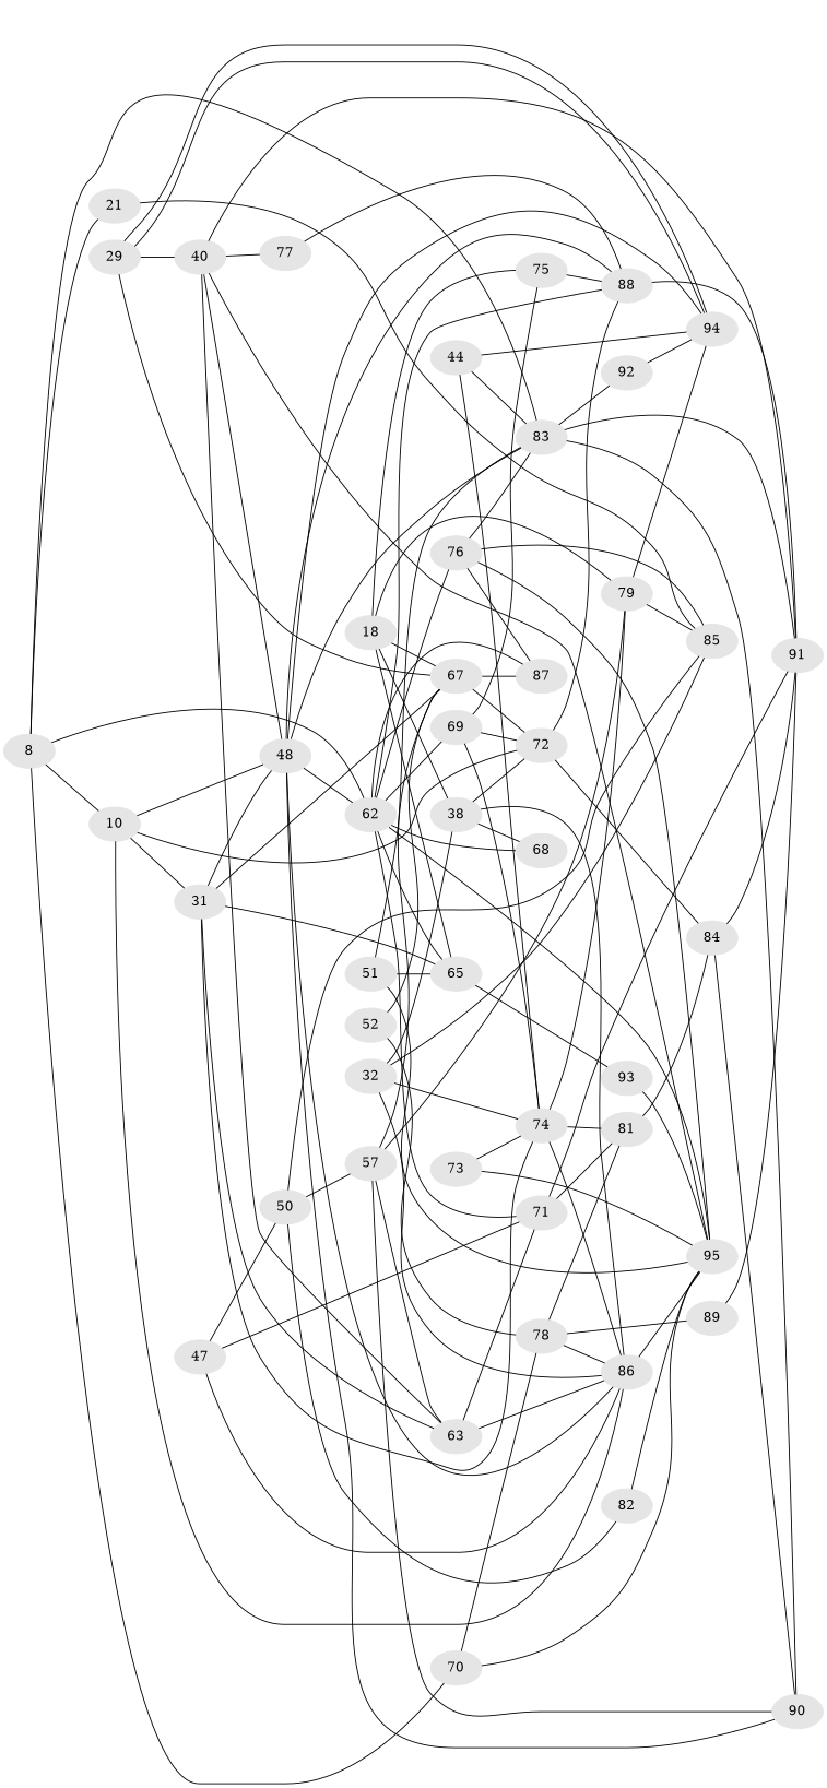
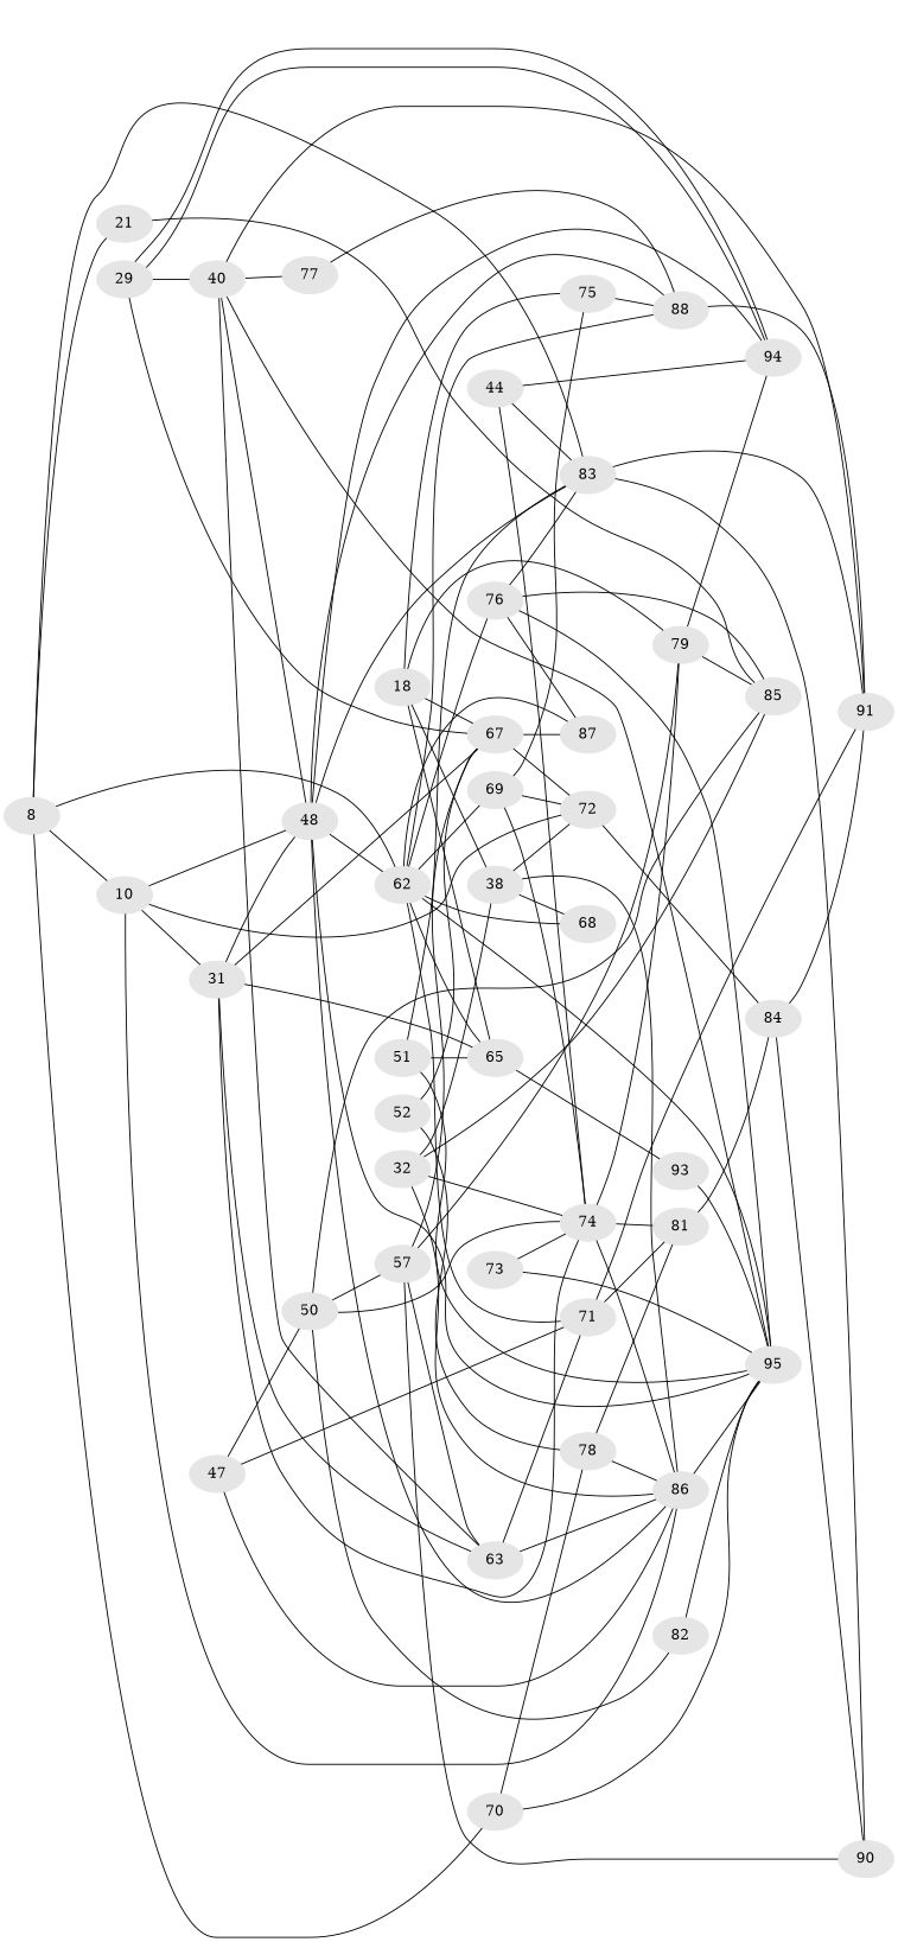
  graph {
    rankdir=LR
    node [color=gray90 style=filled]
    10 [super="+5"]
    31
    48 [super="+2+34"]
    72 [super="+56"]
    86 [super="+64"]
    8
    21
    62 [super="+1+49+60"]
    70 [super="+53"]
    83 [super="+19"]
    85 [super="+61"]
    65 [super="+46"]
    68
    95 [super="+39+80"]
    71
    88 [super="+33+66"]
    69
    76 [super="+24"]
    87
    78
    91 [super="+27"]
    90
-   92
    67 [super="+12+20"]
    63 [super="+58"]
    74 [super="+59+37"]
    94 [super="+55"]
    84
    18 [super="+9"]
    38
    75
    79 [super="+15+4"]
    93
    29
    40
    77
    81 [super="+42"]
    32
    73 [super="+3"]
    44
    47
    50
    57 [super="+23+45"]
    82
    51
    52
-   89
    10 -- 31
    10 -- 48
    10 -- 72
    10 -- 86
    31 -- 48
    31 -- 65
    31 -- 67 [weight=2]
    31 -- 63
    31 -- 74
    48 -- 86
    48 -- 62
    48 -- 83 [weight=2]
-   48 -- 90 [weight=2]
+   48 -- 95 [weight=2]
    48 -- 88
    48 -- 94 [weight=2]
-   72 -- 88 [weight=2]
    72 -- 84 [weight=2]
    86 -- 95 [weight=3]
    8 -- 10 [weight=2]
    8 -- 21
    8 -- 62
    8 -- 70
    8 -- 83
    21 -- 85
    62 -- 65 [weight=3]
    62 -- 68
    62 -- 95 [weight=3]
    62 -- 71
    62 -- 88
    62 -- 69
    62 -- 76
    62 -- 87
    70 -- 95
    70 -- 78
    83 -- 91
    83 -- 90
-   83 -- 92
    65 -- 93
    71 -- 91
    71 -- 81 [weight=2]
    88 -- 91
    69 -- 72
    69 -- 74
    69 -- 75
    76 -- 83
    76 -- 85
    76 -- 95
    76 -- 87 [weight=2]
    78 -- 86
    78 -- 81
-   78 -- 89
-   92 -- 94 [weight=2]
    67 -- 72
    67 -- 87 [weight=2]
    63 -- 86
    63 -- 71
    74 -- 86 [weight=3]
    74 -- 79
    74 -- 81
    84 -- 91 [weight=2]
    84 -- 90
    18 -- 65
    18 -- 67
    18 -- 38
    18 -- 75
    18 -- 79
    38 -- 72
    38 -- 86
    38 -- 68
    75 -- 88
    79 -- 85
    79 -- 94 [weight=2]
    93 -- 95
    29 -- 67 [weight=2]
    29 -- 94 [weight=2]
    29 -- 94
    29 -- 40
    40 -- 48
    40 -- 95
    40 -- 91 [weight=2]
    40 -- 63
    40 -- 77
    77 -- 88
    81 -- 84
    32 -- 86 [weight=2]
    32 -- 85
    32 -- 74
    32 -- 38
    73 -- 95
    73 -- 74
    44 -- 83
    44 -- 74 [weight=2]
    44 -- 94
    47 -- 86
    47 -- 71
    47 -- 50
    50 -- 85 [weight=2]
+   50 -- 74 [weight=2]
    50 -- 57
    50 -- 82
    57 -- 90
    57 -- 67 [weight=2]
    57 -- 63
    57 -- 79
    82 -- 95
    51 -- 83
    51 -- 65
    51 -- 95
    52 -- 78
    52 -- 67
-   89 -- 91
  }
